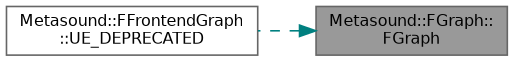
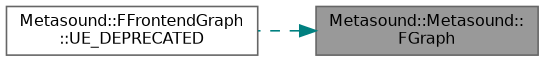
  digraph {
    rankdir=RL
    node [fontname=Helvetica fontsize=10 shape=box style=filled]
-   n1 [color=gray40 fillcolor=grey60 fontcolor=black height=0.2 label="Metasound::FGraph::\lFGraph" width=0.4]
+   n1 [color=gray40 fillcolor=grey60 fontcolor=black height=0.2 label="Metasound::Metasound::\lFGraph" width=0.4]
    n2 [color=grey40 fillcolor=white height=0.2 label="Metasound::FFrontendGraph\l::UE_DEPRECATED" width=0.4]
    n1 -> n2 [color=teal dir=back fontname=Helvetica fontsize=10 labelfontname=Helvetica labelfontsize=10 style=dashed]
  }
